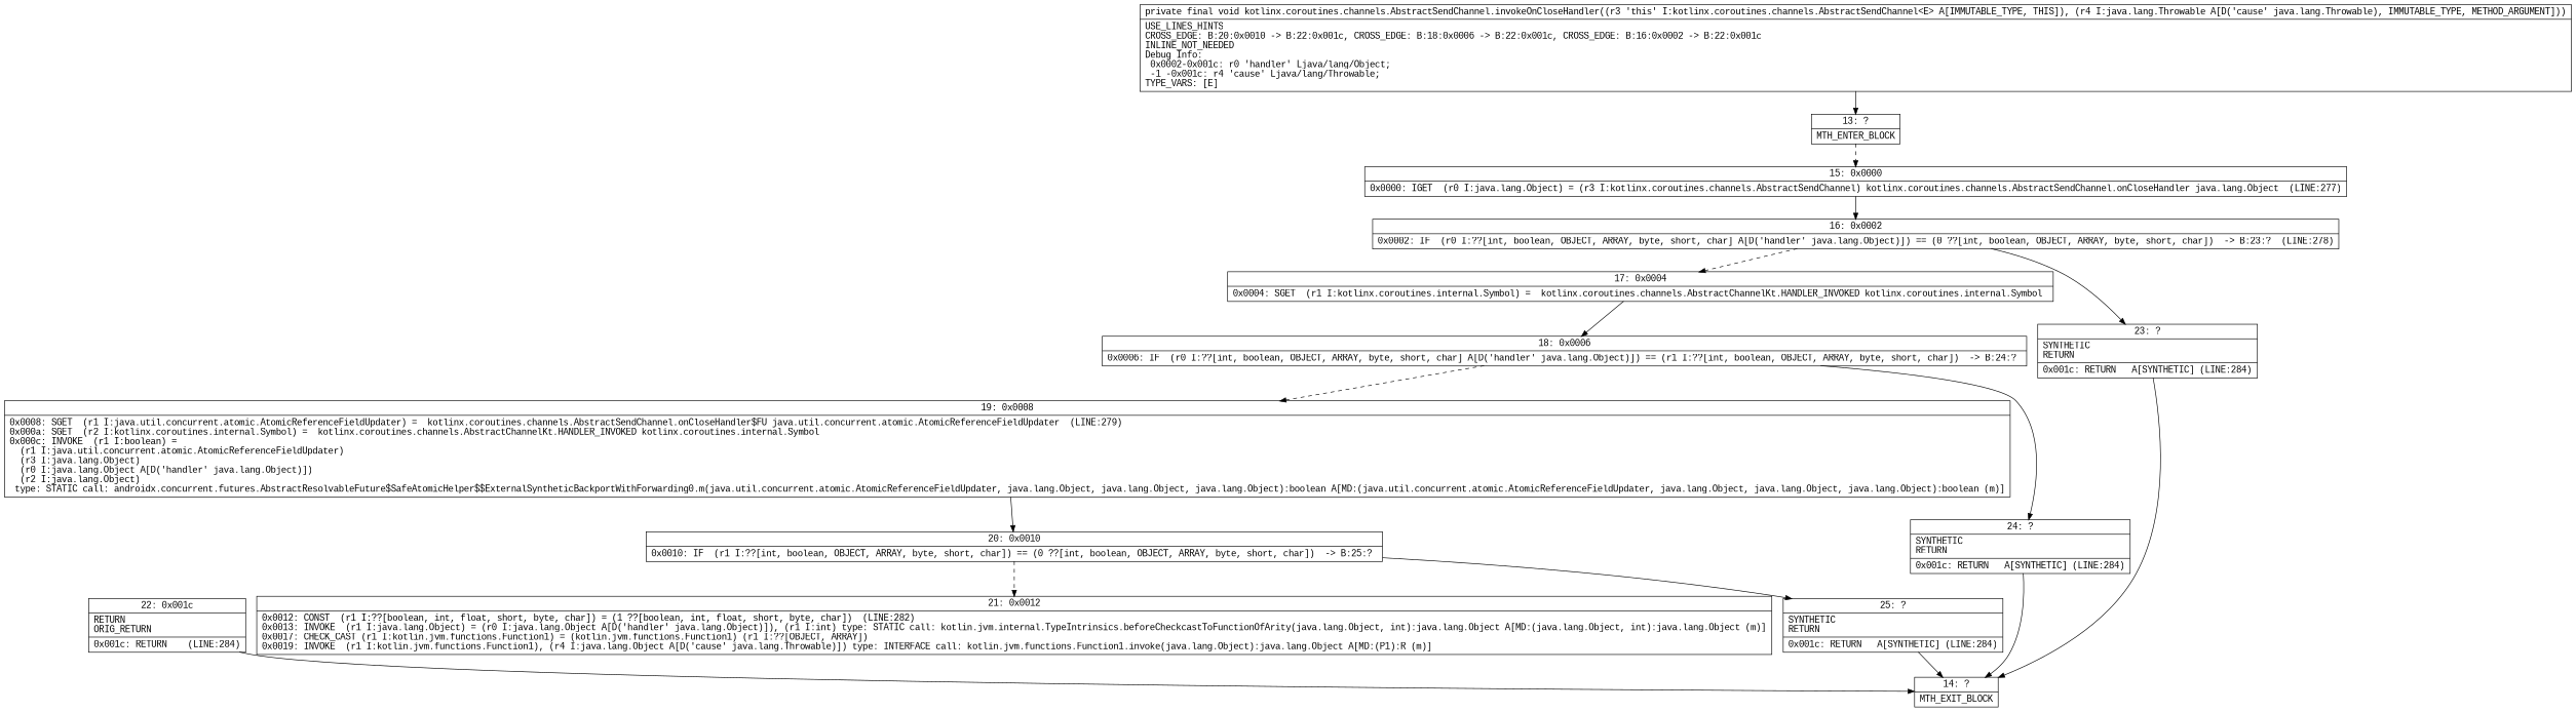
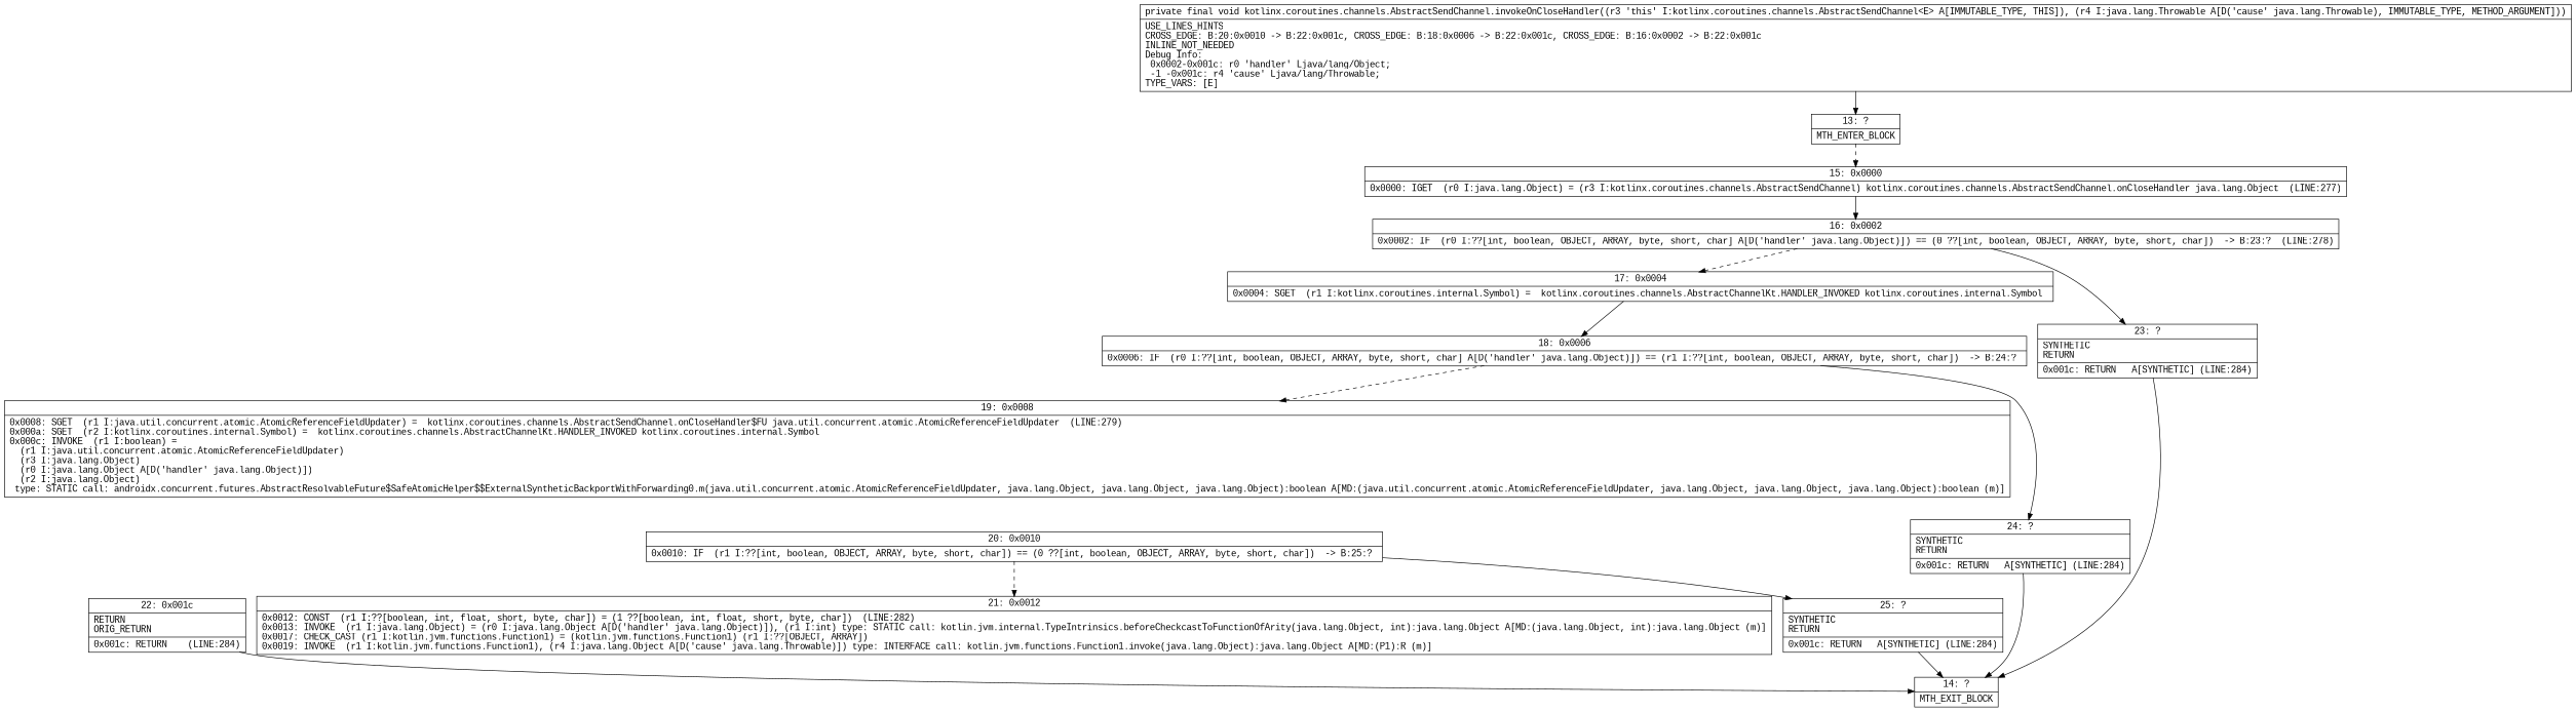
  digraph {
    fontname="Liberation Mono"
    node [fontname="Liberation Mono" shape=record]
    edge [fontname="Liberation Mono"]
    n1 [label="{13\:\ ?|MTH_ENTER_BLOCK\l}"]
    n2 [label="{15\:\ 0x0000|0x0000: IGET  (r0 I:java.lang.Object) = (r3 I:kotlinx.coroutines.channels.AbstractSendChannel) kotlinx.coroutines.channels.AbstractSendChannel.onCloseHandler java.lang.Object  (LINE:277)\l}"]
    n3 [label="{16\:\ 0x0002|0x0002: IF  (r0 I:??[int, boolean, OBJECT, ARRAY, byte, short, char] A[D('handler' java.lang.Object)]) == (0 ??[int, boolean, OBJECT, ARRAY, byte, short, char])  \-\> B:23:?  (LINE:278)\l}"]
    n4 [label="{17\:\ 0x0004|0x0004: SGET  (r1 I:kotlinx.coroutines.internal.Symbol) =  kotlinx.coroutines.channels.AbstractChannelKt.HANDLER_INVOKED kotlinx.coroutines.internal.Symbol \l}"]
    n5 [label="{23\:\ ?|SYNTHETIC\lRETURN\l|0x001c: RETURN   A[SYNTHETIC] (LINE:284)\l}"]
    n6 [label="{18\:\ 0x0006|0x0006: IF  (r0 I:??[int, boolean, OBJECT, ARRAY, byte, short, char] A[D('handler' java.lang.Object)]) == (r1 I:??[int, boolean, OBJECT, ARRAY, byte, short, char])  \-\> B:24:? \l}"]
    n7 [label="{14\:\ ?|MTH_EXIT_BLOCK\l}"]
    n8 [label="{19\:\ 0x0008|0x0008: SGET  (r1 I:java.util.concurrent.atomic.AtomicReferenceFieldUpdater) =  kotlinx.coroutines.channels.AbstractSendChannel.onCloseHandler$FU java.util.concurrent.atomic.AtomicReferenceFieldUpdater  (LINE:279)\l0x000a: SGET  (r2 I:kotlinx.coroutines.internal.Symbol) =  kotlinx.coroutines.channels.AbstractChannelKt.HANDLER_INVOKED kotlinx.coroutines.internal.Symbol \l0x000c: INVOKE  (r1 I:boolean) = \l  (r1 I:java.util.concurrent.atomic.AtomicReferenceFieldUpdater)\l  (r3 I:java.lang.Object)\l  (r0 I:java.lang.Object A[D('handler' java.lang.Object)])\l  (r2 I:java.lang.Object)\l type: STATIC call: androidx.concurrent.futures.AbstractResolvableFuture$SafeAtomicHelper$$ExternalSyntheticBackportWithForwarding0.m(java.util.concurrent.atomic.AtomicReferenceFieldUpdater, java.lang.Object, java.lang.Object, java.lang.Object):boolean A[MD:(java.util.concurrent.atomic.AtomicReferenceFieldUpdater, java.lang.Object, java.lang.Object, java.lang.Object):boolean (m)]\l}"]
    n9 [label="{24\:\ ?|SYNTHETIC\lRETURN\l|0x001c: RETURN   A[SYNTHETIC] (LINE:284)\l}"]
    n10 [label="{20\:\ 0x0010|0x0010: IF  (r1 I:??[int, boolean, OBJECT, ARRAY, byte, short, char]) == (0 ??[int, boolean, OBJECT, ARRAY, byte, short, char])  \-\> B:25:? \l}"]
    n11 [label="{21\:\ 0x0012|0x0012: CONST  (r1 I:??[boolean, int, float, short, byte, char]) = (1 ??[boolean, int, float, short, byte, char])  (LINE:282)\l0x0013: INVOKE  (r1 I:java.lang.Object) = (r0 I:java.lang.Object A[D('handler' java.lang.Object)]), (r1 I:int) type: STATIC call: kotlin.jvm.internal.TypeIntrinsics.beforeCheckcastToFunctionOfArity(java.lang.Object, int):java.lang.Object A[MD:(java.lang.Object, int):java.lang.Object (m)]\l0x0017: CHECK_CAST (r1 I:kotlin.jvm.functions.Function1) = (kotlin.jvm.functions.Function1) (r1 I:??[OBJECT, ARRAY]) \l0x0019: INVOKE  (r1 I:kotlin.jvm.functions.Function1), (r4 I:java.lang.Object A[D('cause' java.lang.Throwable)]) type: INTERFACE call: kotlin.jvm.functions.Function1.invoke(java.lang.Object):java.lang.Object A[MD:(P1):R (m)]\l}"]
    n12 [label="{25\:\ ?|SYNTHETIC\lRETURN\l|0x001c: RETURN   A[SYNTHETIC] (LINE:284)\l}"]
    n13 [label="{22\:\ 0x001c|RETURN\lORIG_RETURN\l|0x001c: RETURN    (LINE:284)\l}"]
    n14 [label="{private final void kotlinx.coroutines.channels.AbstractSendChannel.invokeOnCloseHandler((r3 'this' I:kotlinx.coroutines.channels.AbstractSendChannel\<E\> A[IMMUTABLE_TYPE, THIS]), (r4 I:java.lang.Throwable A[D('cause' java.lang.Throwable), IMMUTABLE_TYPE, METHOD_ARGUMENT]))  | USE_LINES_HINTS\lCROSS_EDGE: B:20:0x0010 \-\> B:22:0x001c, CROSS_EDGE: B:18:0x0006 \-\> B:22:0x001c, CROSS_EDGE: B:16:0x0002 \-\> B:22:0x001c\lINLINE_NOT_NEEDED\lDebug Info:\l  0x0002\-0x001c: r0 'handler' Ljava\/lang\/Object;\l  \-1 \-0x001c: r4 'cause' Ljava\/lang\/Throwable;\lTYPE_VARS: [E]\l}"]
    n1 -> n2 [style=dashed]
    n2 -> n3
    n3 -> n4 [style=dashed]
    n3 -> n5
    n4 -> n6
    n5 -> n7
    n6 -> n8 [style=dashed]
    n6 -> n9
-   n8 -> n10
    n9 -> n7
    n10 -> n11 [style=dashed]
    n10 -> n12
    n12 -> n7
    n13 -> n7
    n14 -> n1
  }
